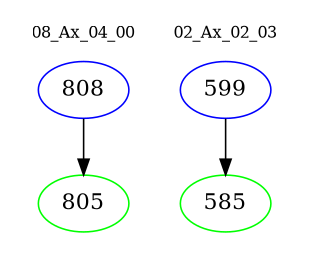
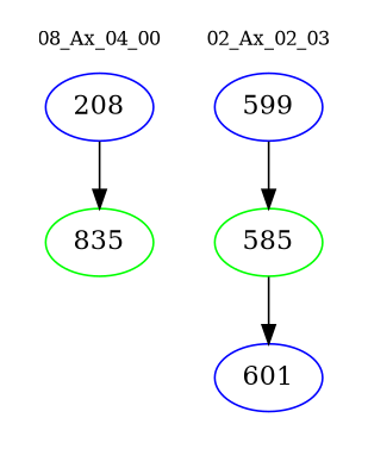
  digraph {
    node [color=blue]
    edge [color=black]
-   n1 [label=808]
-   n2 [color=green label=805]
+   n1 [label=208]
+   n2 [color=green label=835]
    n3 [label=599]
    n4 [color=green label=585]
+   n5 [label=601]
    subgraph cluster_1 {
      color=white
      fontsize=10
      label="08_Ax_04_00"
      n1
      n2
    }
    subgraph cluster_2 {
      color=white
      fontsize=10
      label="02_Ax_02_03"
      n3
      n4
+     n5
    }
    n1 -> n2
    n3 -> n4
+   n4 -> n5
  }
